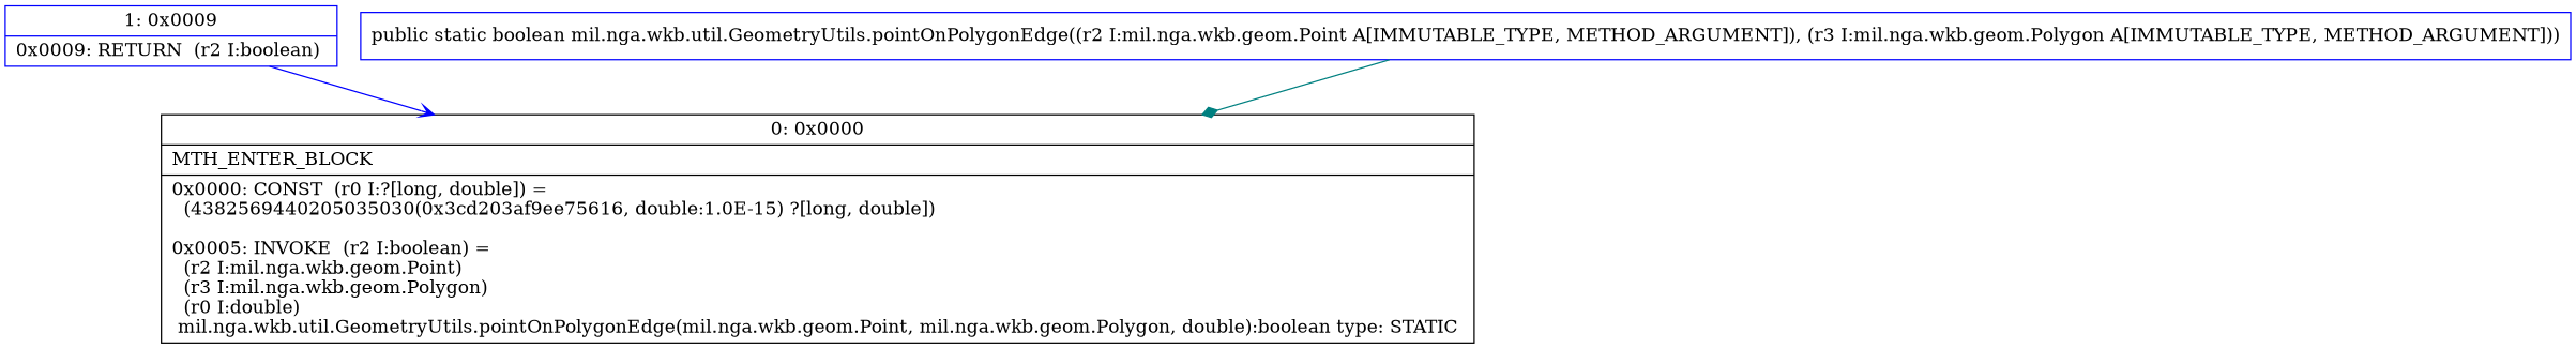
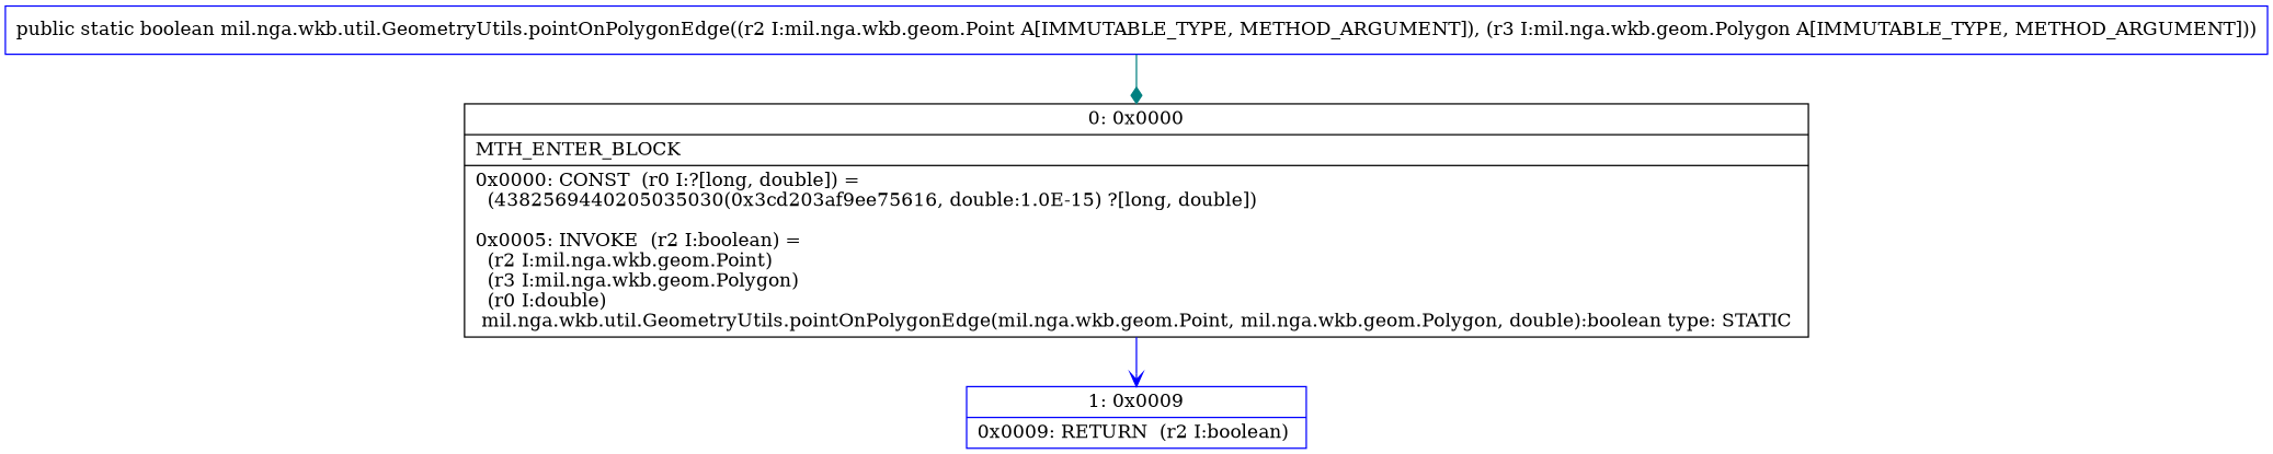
  digraph {
    node [shape=record color=blue]
    n1 [label="{0\:\ 0x0000|MTH_ENTER_BLOCK\l|0x0000: CONST  (r0 I:?[long, double]) = \l  (4382569440205035030(0x3cd203af9ee75616, double:1.0E\-15) ?[long, double])\l \l0x0005: INVOKE  (r2 I:boolean) = \l  (r2 I:mil.nga.wkb.geom.Point)\l  (r3 I:mil.nga.wkb.geom.Polygon)\l  (r0 I:double)\l mil.nga.wkb.util.GeometryUtils.pointOnPolygonEdge(mil.nga.wkb.geom.Point, mil.nga.wkb.geom.Polygon, double):boolean type: STATIC \l}" color=black]
    n2 [label="{1\:\ 0x0009|0x0009: RETURN  (r2 I:boolean) \l}"]
    n3 [label="{public static boolean mil.nga.wkb.util.GeometryUtils.pointOnPolygonEdge((r2 I:mil.nga.wkb.geom.Point A[IMMUTABLE_TYPE, METHOD_ARGUMENT]), (r3 I:mil.nga.wkb.geom.Polygon A[IMMUTABLE_TYPE, METHOD_ARGUMENT])) }"]
-   n2 -> n1 [color=blue arrowhead=vee]
+   n1 -> n2 [color=blue arrowhead=vee]
    n3 -> n1 [color=teal arrowhead=diamond]
  }
